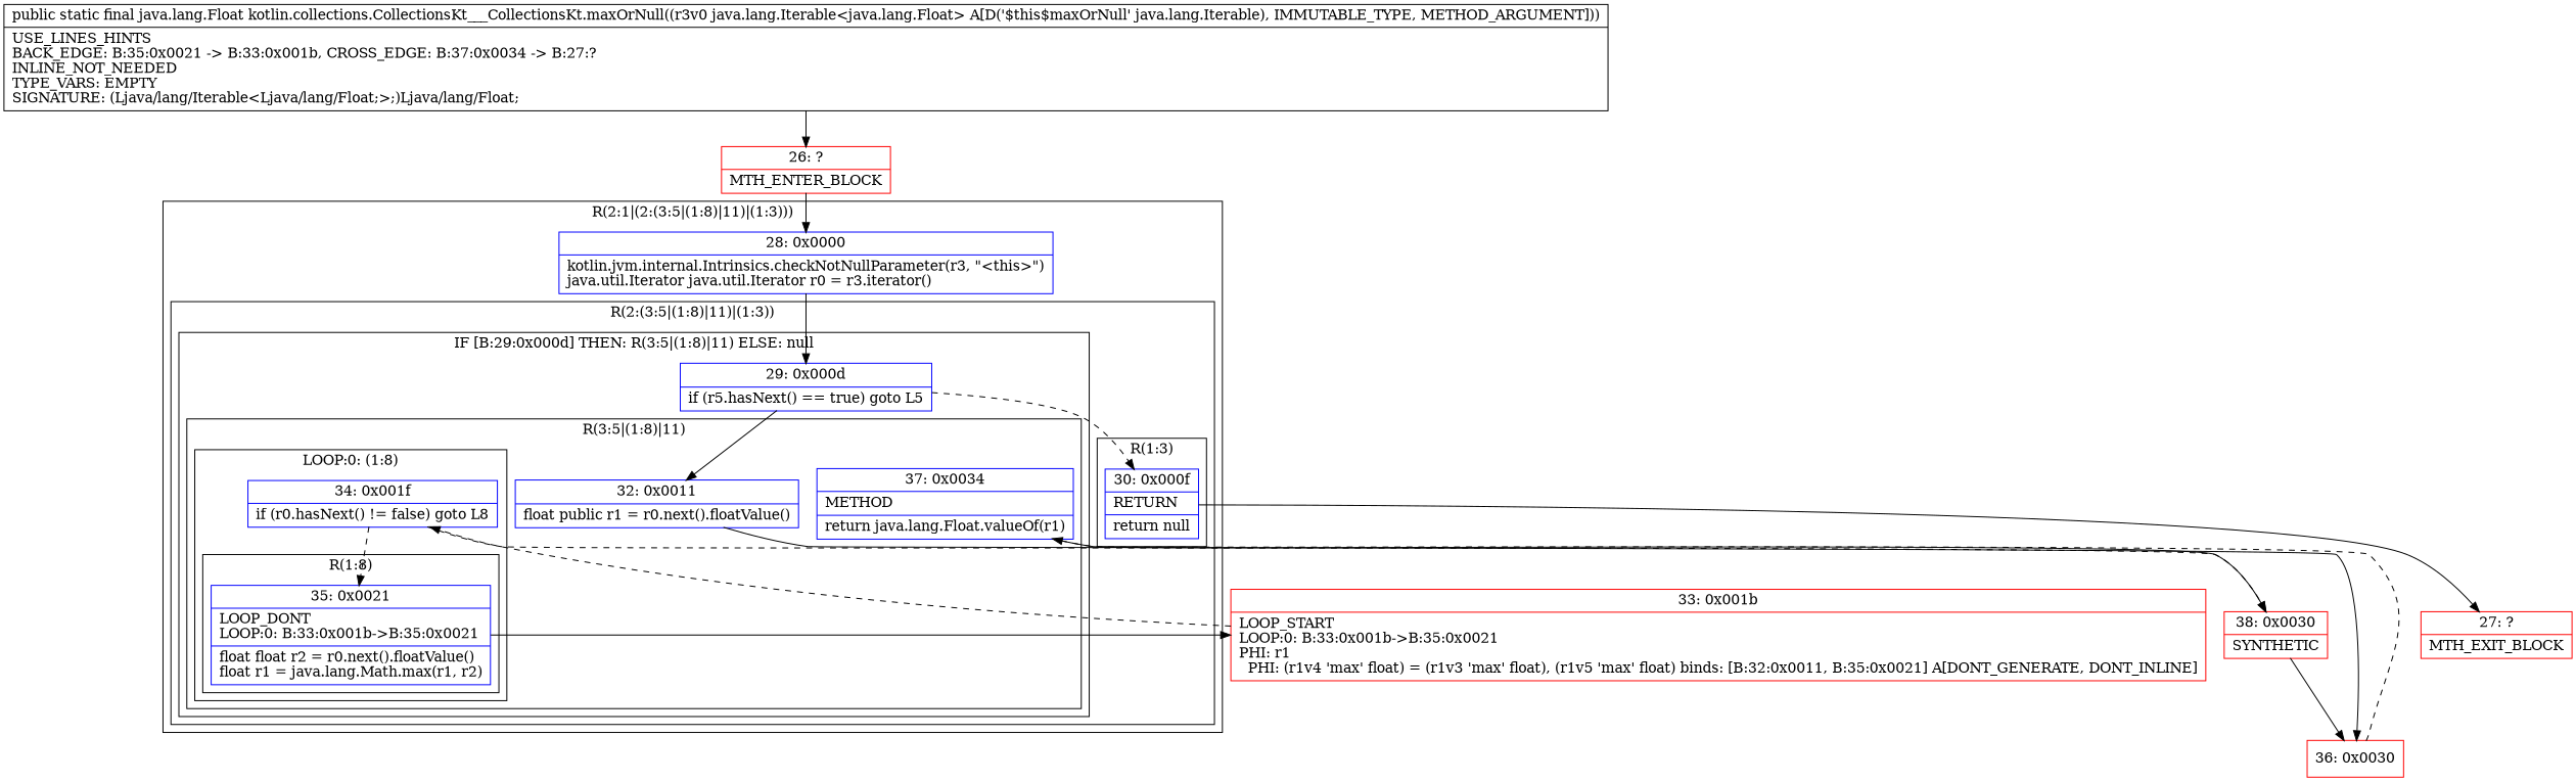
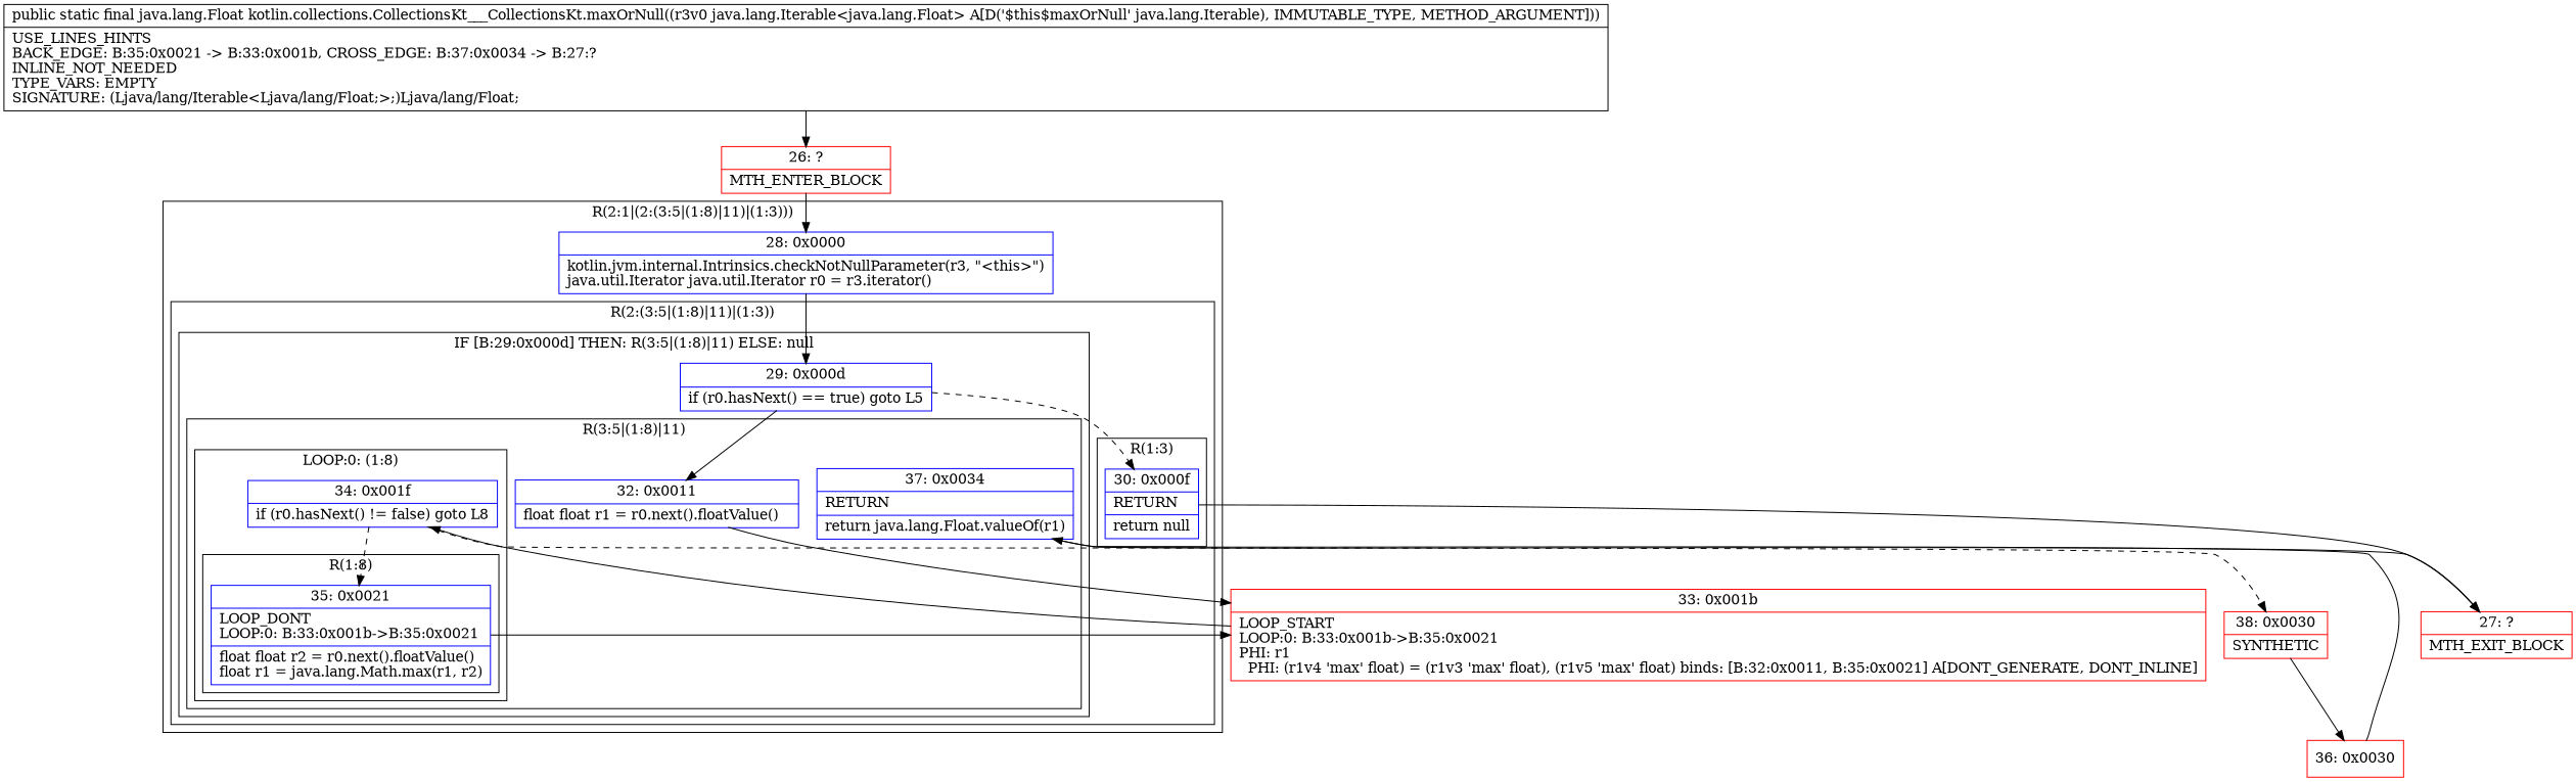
  digraph {
    node [color=blue shape=record]
    n1 [label="{35\:\ 0x0021|LOOP_DONT\lLOOP:0: B:33:0x001b\-\>B:35:0x0021\l|float float r2 = r0.next().floatValue()\lfloat r1 = java.lang.Math.max(r1, r2)\l}"]
    n2 [label="{34\:\ 0x001f|if (r0.hasNext() != false) goto L8\l}"]
-   n3 [label="{32\:\ 0x0011|float public r1 = r0.next().floatValue()\l}"]
-   n4 [label="{37\:\ 0x0034|METHOD\l|return java.lang.Float.valueOf(r1)\l}"]
-   n5 [label="{29\:\ 0x000d|if (r5.hasNext() == true) goto L5\l}"]
+   n3 [label="{32\:\ 0x0011|float float r1 = r0.next().floatValue()\l}"]
+   n4 [label="{37\:\ 0x0034|RETURN\l|return java.lang.Float.valueOf(r1)\l}"]
+   n5 [label="{29\:\ 0x000d|if (r0.hasNext() == true) goto L5\l}"]
    n6 [label="{30\:\ 0x000f|RETURN\l|return null\l}"]
    n7 [label="{28\:\ 0x0000|kotlin.jvm.internal.Intrinsics.checkNotNullParameter(r3, \"\<this\>\")\ljava.util.Iterator java.util.Iterator r0 = r3.iterator()\l}"]
    n8 [color=red label="{33\:\ 0x001b|LOOP_START\lLOOP:0: B:33:0x001b\-\>B:35:0x0021\lPHI: r1 \l  PHI: (r1v4 'max' float) = (r1v3 'max' float), (r1v5 'max' float) binds: [B:32:0x0011, B:35:0x0021] A[DONT_GENERATE, DONT_INLINE]\l}"]
    n9 [color=red label="{38\:\ 0x0030|SYNTHETIC\l}"]
    n10 [color=red label="{27\:\ ?|MTH_EXIT_BLOCK\l}"]
    n11 [color=red label="{36\:\ 0x0030}"]
    n12 [color=red label="{26\:\ ?|MTH_ENTER_BLOCK\l}"]
    n13 [label="{public static final java.lang.Float kotlin.collections.CollectionsKt___CollectionsKt.maxOrNull((r3v0 java.lang.Iterable\<java.lang.Float\> A[D('$this$maxOrNull' java.lang.Iterable), IMMUTABLE_TYPE, METHOD_ARGUMENT]))  | USE_LINES_HINTS\lBACK_EDGE: B:35:0x0021 \-\> B:33:0x001b, CROSS_EDGE: B:37:0x0034 \-\> B:27:?\lINLINE_NOT_NEEDED\lTYPE_VARS: EMPTY\lSIGNATURE: (Ljava\/lang\/Iterable\<Ljava\/lang\/Float;\>;)Ljava\/lang\/Float;\l}" color=""]
    subgraph cluster_1 {
      label="R(2:1|(2:(3:5|(1:8)|11)|(1:3)))"
      n7
      subgraph cluster_2 {
        label="R(2:(3:5|(1:8)|11)|(1:3))"
        subgraph cluster_3 {
          label="IF [B:29:0x000d] THEN: R(3:5|(1:8)|11) ELSE: null"
          n5
          subgraph cluster_4 {
            label="R(3:5|(1:8)|11)"
            n3
            n4
            subgraph cluster_5 {
              label="LOOP:0: (1:8)"
              n2
              subgraph cluster_6 {
                label="R(1:8)"
                n1
              }
            }
          }
        }
        subgraph cluster_7 {
          label="R(1:3)"
          n6
        }
      }
    }
    n1 -> n8
    n2 -> n1 [style=dashed]
    n2 -> n9 [style=dashed]
-   n3 -> n11
-   n4 -> n9
+   n3 -> n8
+   n4 -> n10
    n5 -> n3
    n5 -> n6 [style=dashed]
    n6 -> n10
    n7 -> n5
-   n8 -> n2 [style=dashed]
+   n8 -> n2
    n9 -> n11
-   n11 -> n4 [style=dashed]
+   n11 -> n4
    n12 -> n7
    n13 -> n12
  }
